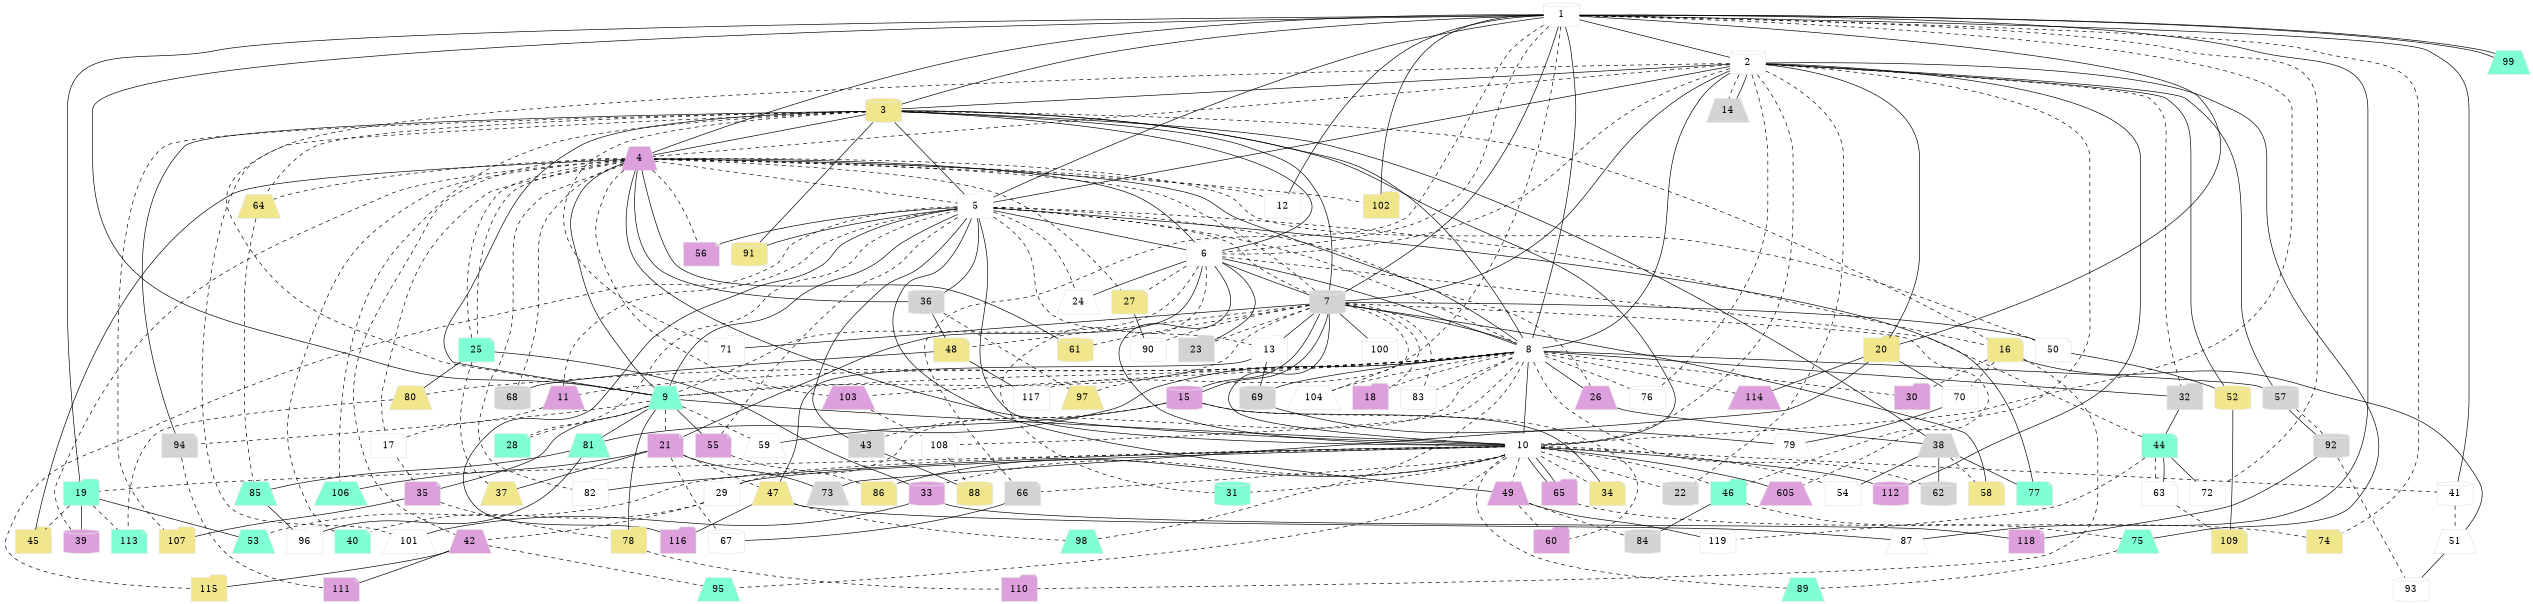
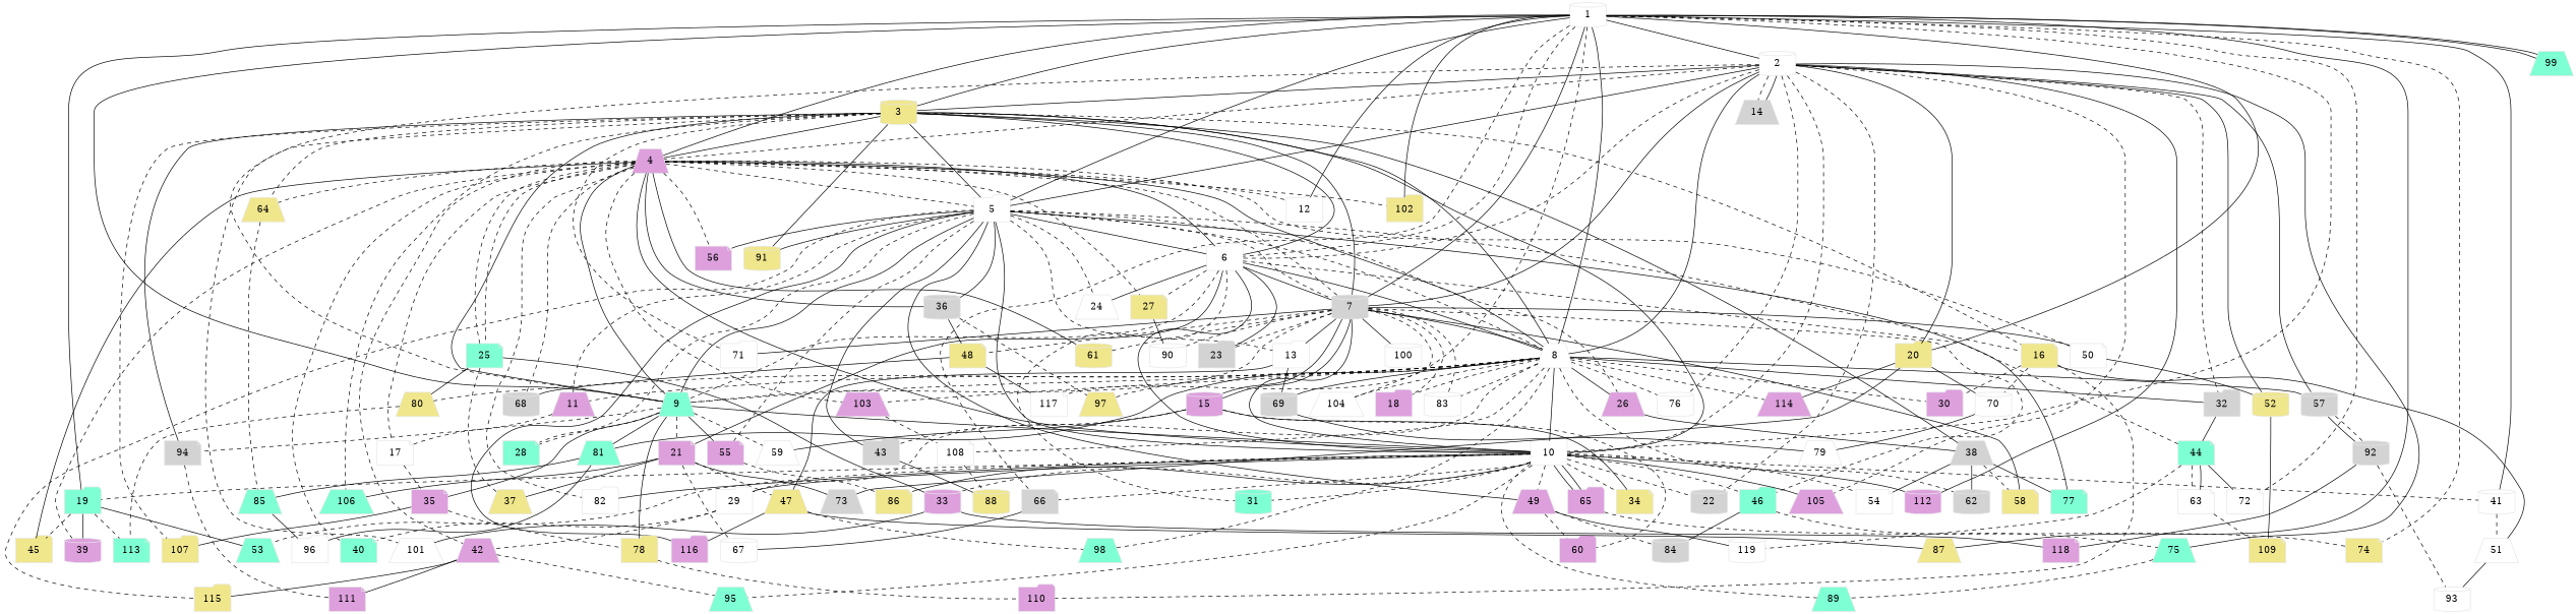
  graph {
    node [color=gray90 fillcolor=white shape=trapezium style=filled]
    edge [style=solid]
    1 [shape=cylinder]
    2 [shape=cylinder]
    3 [fillcolor=khaki shape=cylinder]
    4 [fillcolor=plum]
    5 [shape=folder]
    6 [shape=folder]
    7 [fillcolor=lightgrey shape=cylinder]
    8
    9 [fillcolor=aquamarine]
    10 [shape=folder]
    12 [shape=folder]
    19 [fillcolor=aquamarine shape=folder]
    20 [fillcolor=khaki shape=folder]
    41 [shape=cylinder]
    66 [fillcolor=lightgrey shape=note]
    72 [shape=note]
    74 [fillcolor=khaki shape=note]
-   87
+   87 [fillcolor=khaki]
    99 [fillcolor=aquamarine]
    102 [fillcolor=khaki shape=folder]
    117 [shape=note]
    14 [fillcolor=lightgrey]
    22 [fillcolor=lightgrey shape=cylinder]
    32 [fillcolor=lightgrey shape=folder]
    52 [fillcolor=khaki shape=cylinder]
    57 [fillcolor=lightgrey shape=cylinder]
    75 [fillcolor=aquamarine]
    76 [shape=cylinder]
-   105 [fillcolor=plum label=605]
+   105 [fillcolor=plum]
    112 [fillcolor=plum shape=cylinder]
    16 [fillcolor=khaki shape=note]
    38 [fillcolor=lightgrey]
    64 [fillcolor=khaki]
    71 [shape=folder]
    91 [fillcolor=khaki shape=cylinder]
    94 [fillcolor=lightgrey shape=note]
    101
    106 [fillcolor=aquamarine]
    107 [fillcolor=khaki shape=folder]
    17 [shape=note]
    25 [fillcolor=aquamarine shape=note]
    27 [fillcolor=khaki shape=note]
    36 [fillcolor=lightgrey shape=cylinder]
    39 [fillcolor=plum shape=cylinder]
    40 [fillcolor=aquamarine shape=note]
    42 [fillcolor=plum]
    45 [fillcolor=khaki shape=folder]
    50 [shape=note]
    56 [fillcolor=plum shape=note]
    61 [fillcolor=khaki shape=cylinder]
    68 [fillcolor=lightgrey shape=cylinder]
    82 [shape=folder]
    103 [fillcolor=plum]
    11 [fillcolor=plum]
    13 [shape=folder]
    24
    26 [fillcolor=plum]
    28 [fillcolor=aquamarine shape=note]
    43 [fillcolor=lightgrey shape=folder]
    49 [fillcolor=plum]
    55 [fillcolor=plum shape=note]
    77 [fillcolor=aquamarine shape=note]
    115 [fillcolor=khaki shape=folder]
    116 [fillcolor=plum shape=folder]
    21 [fillcolor=plum shape=note]
    23 [fillcolor=lightgrey shape=folder]
    31 [fillcolor=aquamarine shape=cylinder]
    44 [fillcolor=aquamarine shape=note]
    100 [shape=cylinder]
    15 [fillcolor=plum shape=cylinder]
    18 [fillcolor=plum shape=folder]
    46 [fillcolor=aquamarine shape=folder]
    48 [fillcolor=khaki shape=note]
    58 [fillcolor=khaki shape=note]
    83 [shape=cylinder]
    90 [shape=cylinder]
    104
    29 [shape=folder]
    30 [fillcolor=plum shape=folder]
    62 [fillcolor=lightgrey shape=cylinder]
    69 [fillcolor=lightgrey shape=cylinder]
    80 [fillcolor=khaki]
    81 [fillcolor=aquamarine]
    97 [fillcolor=khaki]
    98 [fillcolor=aquamarine]
    108 [shape=note]
    114 [fillcolor=plum]
    35 [fillcolor=plum shape=note]
    59
    78 [fillcolor=khaki shape=folder]
    33 [fillcolor=plum shape=cylinder]
    34 [fillcolor=khaki shape=note]
    53 [fillcolor=aquamarine]
    54 [shape=note]
    65 [fillcolor=plum shape=folder]
    86 [fillcolor=khaki shape=note]
    89 [fillcolor=aquamarine]
    95 [fillcolor=aquamarine]
    113 [fillcolor=aquamarine shape=note]
    70 [shape=cylinder]
    73 [fillcolor=lightgrey]
    51
    67 [shape=cylinder]
    109 [fillcolor=khaki shape=note]
    92 [fillcolor=lightgrey shape=cylinder]
    110 [fillcolor=plum shape=folder]
    85 [fillcolor=aquamarine]
    111 [fillcolor=plum shape=note]
    37 [fillcolor=khaki]
    47 [fillcolor=khaki]
    88 [fillcolor=khaki shape=cylinder]
    60 [fillcolor=plum shape=folder]
    119 [shape=cylinder]
    84 [fillcolor=lightgrey shape=cylinder]
    63 [shape=note]
    79
    96 [shape=folder]
    118 [fillcolor=plum shape=note]
    93 [shape=cylinder]
    1 -- 2
    1 -- 3
    1 -- 4
    1 -- 5
    1 -- 6 [style=dashed]
    1 -- 7
    1 -- 8
    1 -- 9
    1 -- 10 [style=dashed]
    1 -- 12
    1 -- 19
    1 -- 20
    1 -- 41
    1 -- 66 [style=dashed]
    1 -- 72 [style=dashed]
    1 -- 74 [style=dashed]
    1 -- 87
    1 -- 99
    1 -- 99
    1 -- 102
    1 -- 117 [style=dashed]
    2 -- 3
    2 -- 4 [style=dashed]
    2 -- 5
    2 -- 6 [style=dashed]
    2 -- 7
    2 -- 8
    2 -- 9 [style=dashed]
    2 -- 10 [style=dashed]
    2 -- 20
    2 -- 14 [style=dashed]
    2 -- 14
    2 -- 22 [style=dashed]
    2 -- 32 [style=dashed]
    2 -- 52
    2 -- 57
    2 -- 75
    2 -- 76 [style=dashed]
    2 -- 105 [style=dashed]
    2 -- 112
    3 -- 4
    3 -- 5
    3 -- 6
    3 -- 7
    3 -- 8
    3 -- 9
    3 -- 10
    3 -- 16 [style=dashed]
    3 -- 38
    3 -- 64 [style=dashed]
    3 -- 71 [style=dashed]
    3 -- 91
    3 -- 94
    3 -- 101 [style=dashed]
    3 -- 106 [style=dashed]
    3 -- 107 [style=dashed]
    4 -- 5 [style=dashed]
    4 -- 6
    4 -- 7 [style=dashed]
    4 -- 8
    4 -- 9
    4 -- 10
    4 -- 12 [style=dashed]
    4 -- 102 [style=dashed]
    4 -- 64 [style=dashed]
    4 -- 17 [style=dashed]
    4 -- 25 [style=dashed]
    4 -- 25 [style=dashed]
    4 -- 27 [style=dashed]
    4 -- 36
    4 -- 39 [style=dashed]
    4 -- 40 [style=dashed]
    4 -- 42 [style=dashed]
    4 -- 45
    4 -- 50 [style=dashed]
    4 -- 56 [style=dashed]
    4 -- 61
    4 -- 68 [style=dashed]
    4 -- 82 [style=dashed]
    4 -- 103 [style=dashed]
    5 -- 6
    5 -- 7 [style=dashed]
    5 -- 8 [style=dashed]
    5 -- 9
    5 -- 10
    5 -- 16 [style=dashed]
    5 -- 91
    5 -- 36
    5 -- 56
    5 -- 11 [style=dashed]
    5 -- 13 [style=dashed]
    5 -- 24 [style=dashed]
    5 -- 26 [style=dashed]
    5 -- 28 [style=dashed]
    5 -- 43
    5 -- 49
    5 -- 55 [style=dashed]
    5 -- 77
    5 -- 115 [style=dashed]
    5 -- 116
    6 -- 7
    6 -- 8
    6 -- 9 [style=dashed]
    6 -- 10
    6 -- 27 [style=dashed]
    6 -- 24
    6 -- 21
    6 -- 23
    6 -- 31 [style=dashed]
    6 -- 44 [style=dashed]
    7 -- 8
    7 -- 9 [style=dashed]
    7 -- 10
    7 -- 71
    7 -- 50
    7 -- 61 [style=dashed]
    7 -- 13
    7 -- 23 [style=dashed]
    7 -- 100
    7 -- 15
    7 -- 15
    7 -- 18 [style=dashed]
    7 -- 46 [style=dashed]
    7 -- 48 [style=dashed]
    7 -- 58
    7 -- 83 [style=dashed]
    7 -- 90 [style=dashed]
    7 -- 104 [style=dashed]
    8 -- 9 [style=dashed]
    8 -- 10
    8 -- 32
    8 -- 57
    8 -- 76 [style=dashed]
    8 -- 103 [style=dashed]
    8 -- 11 [style=dashed]
    8 -- 26
    8 -- 18 [style=dashed]
    8 -- 83 [style=dashed]
    8 -- 104 [style=dashed]
    8 -- 29 [style=dashed]
    8 -- 30 [style=dashed]
    8 -- 62 [style=dashed]
    8 -- 69
    8 -- 80 [style=dashed]
    8 -- 81
    8 -- 97 [style=dashed]
    8 -- 98 [style=dashed]
    8 -- 108 [style=dashed]
    8 -- 114 [style=dashed]
    9 -- 10
    9 -- 94 [style=dashed]
    9 -- 28 [style=dashed]
    9 -- 55
    9 -- 21 [style=dashed]
    9 -- 81
    9 -- 35
    9 -- 59 [style=dashed]
    9 -- 78
    10 -- 19 [style=dashed]
    10 -- 41 [style=dashed]
    10 -- 66 [style=dashed]
    10 -- 22 [style=dashed]
    10 -- 105
    10 -- 112
    10 -- 82
    10 -- 49 [style=dashed]
    10 -- 31 [style=dashed]
    10 -- 46 [style=dashed]
    10 -- 29
    10 -- 33 [style=dashed]
    10 -- 34 [style=dashed]
    10 -- 53 [style=dashed]
    10 -- 54 [style=dashed]
    10 -- 65
    10 -- 65
    10 -- 86
    10 -- 89 [style=dashed]
    10 -- 95 [style=dashed]
    19 -- 39
    19 -- 45 [style=dashed]
    19 -- 53
    19 -- 113 [style=dashed]
    20 -- 114
    20 -- 70
    20 -- 73
    41 -- 51 [style=dashed]
    66 -- 67
    32 -- 44
    52 -- 109
    57 -- 92
    57 -- 92 [style=dashed]
    75 -- 89 [style=dashed]
    16 -- 30 [style=dashed]
    16 -- 70 [style=dashed]
    16 -- 51
    16 -- 110 [style=dashed]
    38 -- 77
    38 -- 58 [style=dashed]
    38 -- 62
    38 -- 54
    64 -- 85 [style=dashed]
    94 -- 111 [style=dashed]
    17 -- 35 [style=dashed]
    25 -- 80
    25 -- 33
    25 -- 37 [style=dashed]
    27 -- 90
    36 -- 48
    36 -- 97 [style=dashed]
    42 -- 115
    42 -- 95 [style=dashed]
    42 -- 111
    50 -- 52
    103 -- 108 [style=dashed]
    11 -- 17 [style=dashed]
    13 -- 69
    13 -- 47
    26 -- 38
    43 -- 88
    49 -- 60 [style=dashed]
    49 -- 119
    49 -- 84 [style=dashed]
    55 -- 86 [style=dashed]
    21 -- 106
    21 -- 73
    21 -- 67 [style=dashed]
    21 -- 37
    21 -- 47 [style=dashed]
    44 -- 72
    44 -- 119 [style=dashed]
    44 -- 63 [style=dashed]
    44 -- 63
    15 -- 43 [style=dashed]
    15 -- 59
    15 -- 34
    15 -- 60 [style=dashed]
    46 -- 75 [style=dashed]
    46 -- 84
    48 -- 117
    48 -- 68
    29 -- 40 [style=dashed]
    29 -- 42 [style=dashed]
    69 -- 79
    80 -- 113 [style=dashed]
    81 -- 85
    81 -- 96
    108 -- 88 [style=dashed]
    35 -- 107
    35 -- 78 [style=dashed]
    78 -- 110 [style=dashed]
    33 -- 101
    33 -- 118
    65 -- 74 [style=dashed]
    70 -- 79
    51 -- 93
    92 -- 118
    92 -- 93 [style=dashed]
    85 -- 96
    47 -- 87
    47 -- 116
    47 -- 98 [style=dashed]
    63 -- 109 [style=dashed]
  }
